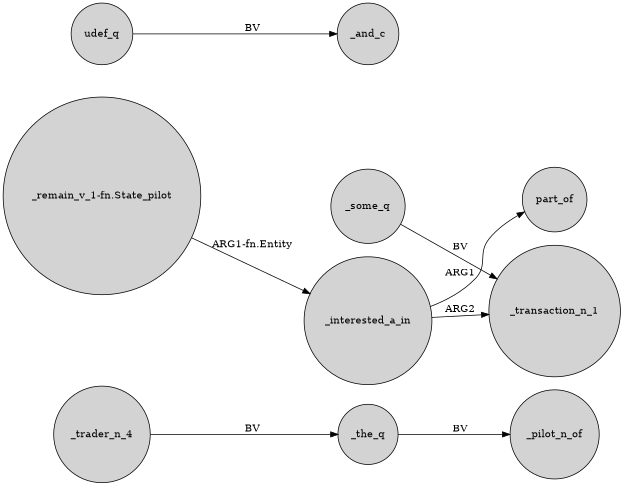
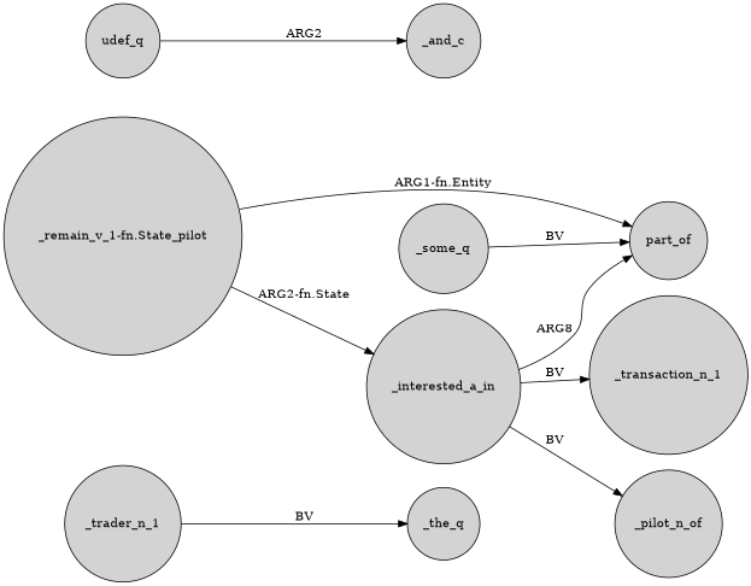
  digraph {
    rankdir=LR
    node [shape=circle style=filled]
    _interested_a_in
    part_of
    _transaction_n_1
    udef_q
    _and_c
    _some_q
    n7 [label="_remain_v_1-fn.State_pilot"]
    _the_q
    _pilot_n_of
-   _trader_n_1 [label=_trader_n_4]
-   _interested_a_in -> part_of [label=ARG1]
-   _interested_a_in -> _transaction_n_1 [label=ARG2]
-   udef_q -> _and_c [label=BV]
-   _some_q -> _transaction_n_1 [label=BV]
-   n7 -> _interested_a_in [label="ARG1-fn.Entity"]
-   _the_q -> _pilot_n_of [label=BV]
+   _trader_n_1
+   _interested_a_in -> part_of [label=ARG8]
+   _interested_a_in -> _transaction_n_1 [label=BV]
+   udef_q -> _and_c [label=ARG2]
+   _some_q -> part_of [label=BV]
+   n7 -> _interested_a_in [label="ARG2-fn.State"]
+   n7 -> part_of [label="ARG1-fn.Entity"]
+   _interested_a_in -> _pilot_n_of [label=BV]
    _trader_n_1 -> _the_q [label=BV]
  }
